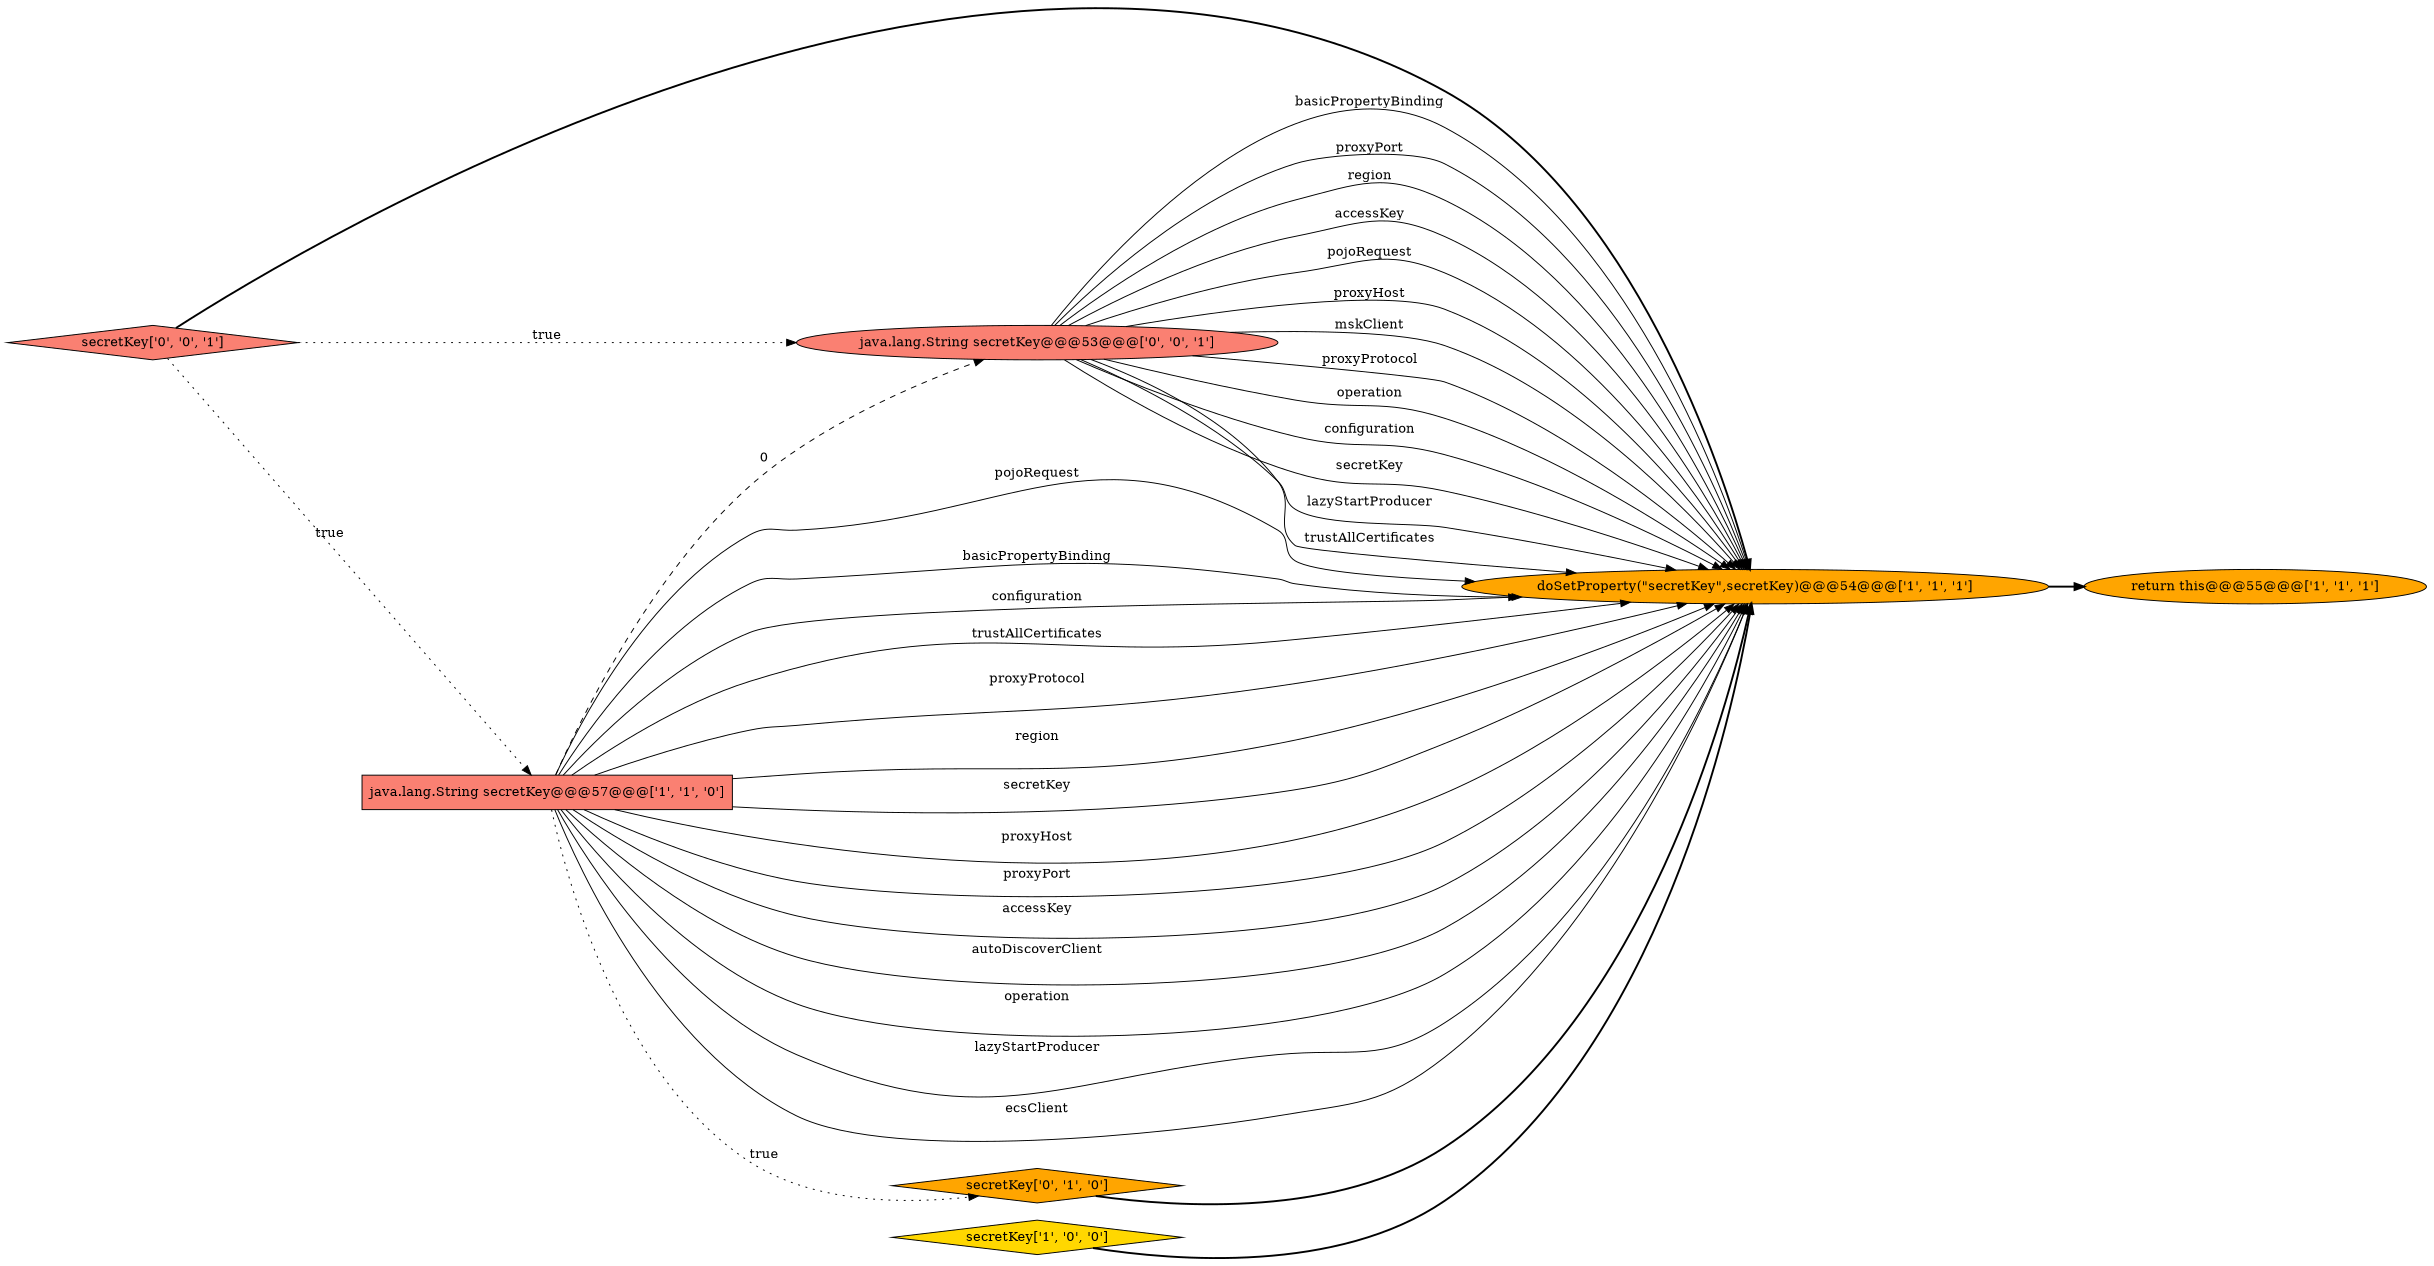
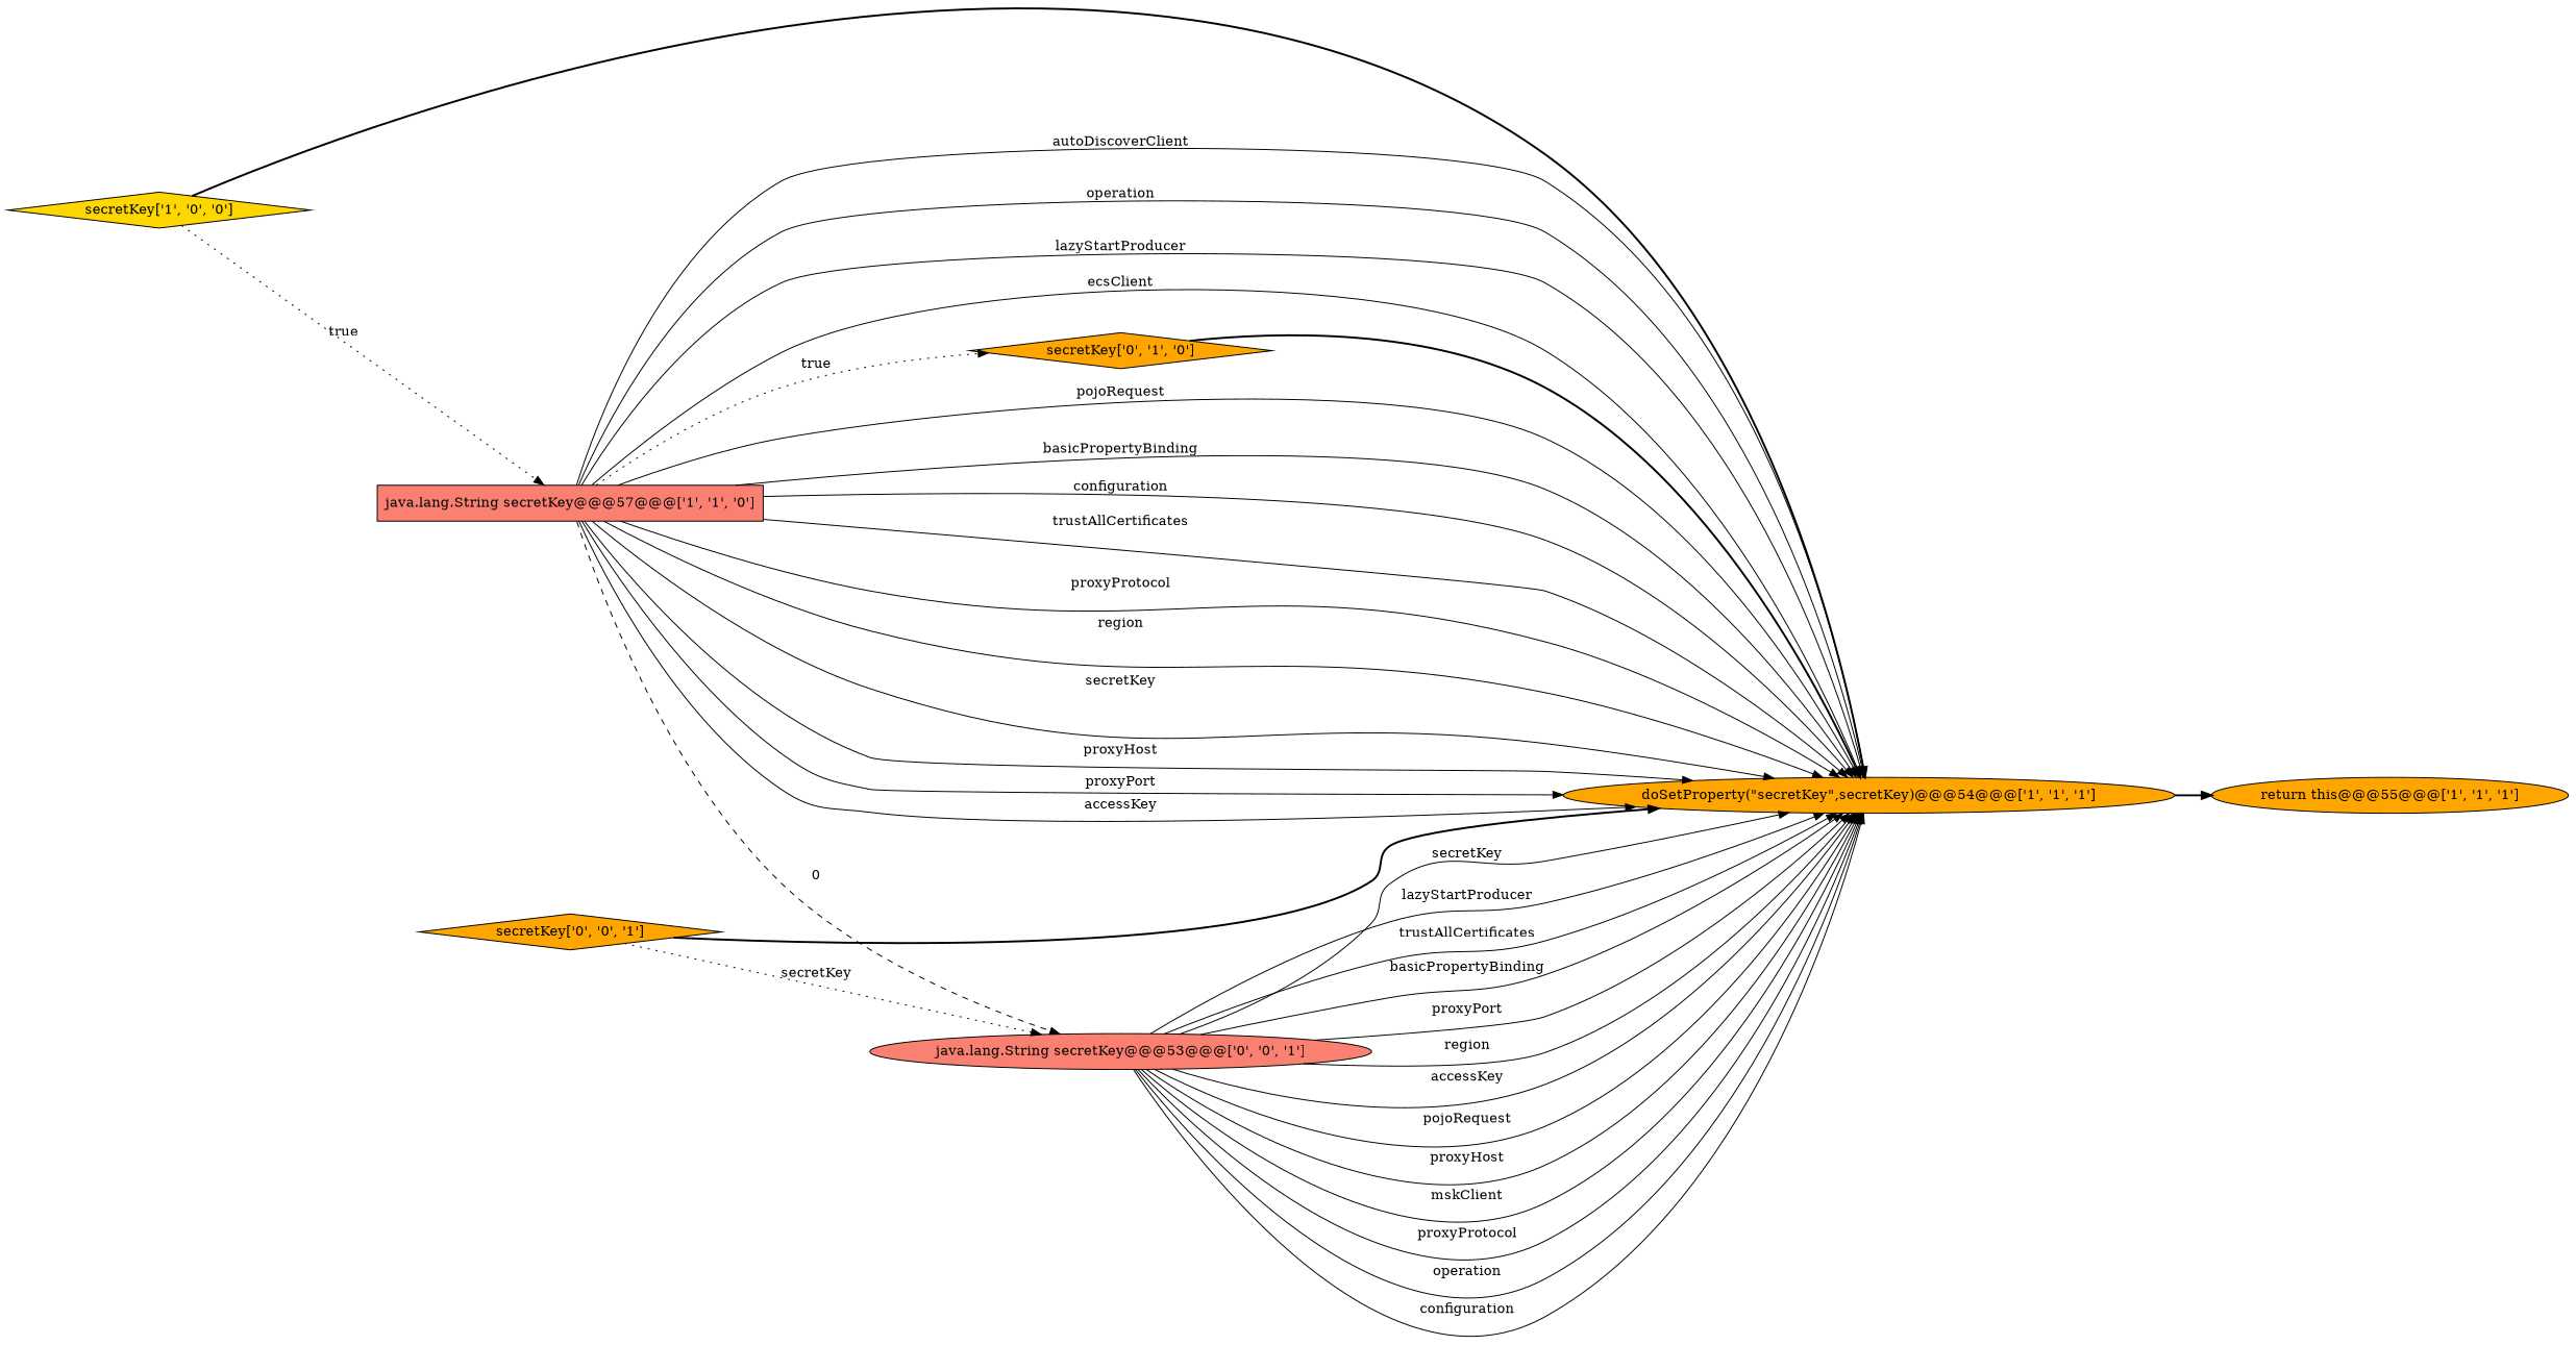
  digraph {
    rankdir=LR
    node [fillcolor=orange shape=ellipse style=filled]
    edge [style=solid]
    n1 [label="doSetProperty(\"secretKey\",secretKey)@@@54@@@['1', '1', '1']"]
    n2 [label="return this@@@55@@@['1', '1', '1']"]
    n3 [fillcolor=salmon label="java.lang.String secretKey@@@53@@@['0', '0', '1']"]
    n4 [fillcolor=gold label="secretKey['1', '0', '0']" shape=diamond]
    n5 [fillcolor=salmon label="java.lang.String secretKey@@@57@@@['1', '1', '0']" shape=box]
    n6 [label="secretKey['0', '1', '0']" shape=diamond]
-   n7 [fillcolor=salmon label="secretKey['0', '0', '1']" shape=diamond]
+   n7 [label="secretKey['0', '0', '1']" shape=diamond]
    n1 -> n2 [style=bold]
    n3 -> n1 [label=basicPropertyBinding]
    n3 -> n1 [label=proxyPort]
    n3 -> n1 [label=region]
    n3 -> n1 [label=accessKey]
    n3 -> n1 [label=pojoRequest]
    n3 -> n1 [label=proxyHost]
    n3 -> n1 [label=mskClient]
    n3 -> n1 [label=proxyProtocol]
    n3 -> n1 [label=operation]
    n3 -> n1 [label=configuration]
    n3 -> n1 [label=secretKey]
    n3 -> n1 [label=lazyStartProducer]
    n3 -> n1 [label=trustAllCertificates]
    n4 -> n1 [style=bold]
-   n7 -> n5 [label=true style=dotted]
+   n4 -> n5 [label=true style=dotted]
    n5 -> n1 [label=pojoRequest]
    n5 -> n1 [label=basicPropertyBinding]
    n5 -> n1 [label=configuration]
    n5 -> n1 [label=trustAllCertificates]
    n5 -> n1 [label=proxyProtocol]
    n5 -> n1 [label=region]
    n5 -> n1 [label=secretKey]
    n5 -> n1 [label=proxyHost]
    n5 -> n1 [label=proxyPort]
    n5 -> n1 [label=accessKey]
    n5 -> n1 [label=autoDiscoverClient]
    n5 -> n1 [label=operation]
    n5 -> n1 [label=lazyStartProducer]
    n5 -> n1 [label=ecsClient]
    n5 -> n3 [label=0 style=dashed]
    n5 -> n6 [label=true style=dotted]
    n6 -> n1 [style=bold]
    n7 -> n1 [style=bold]
-   n7 -> n3 [label=true style=dotted]
+   n7 -> n3 [label=secretKey style=dotted]
  }
